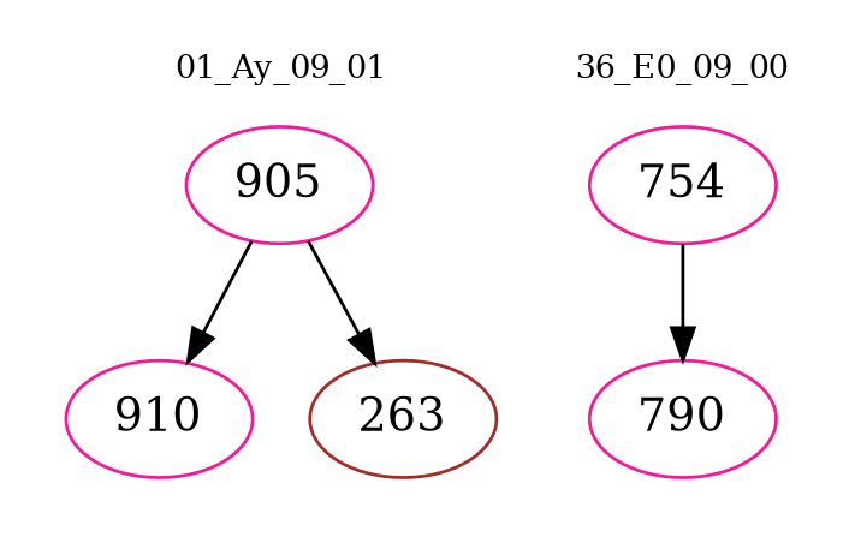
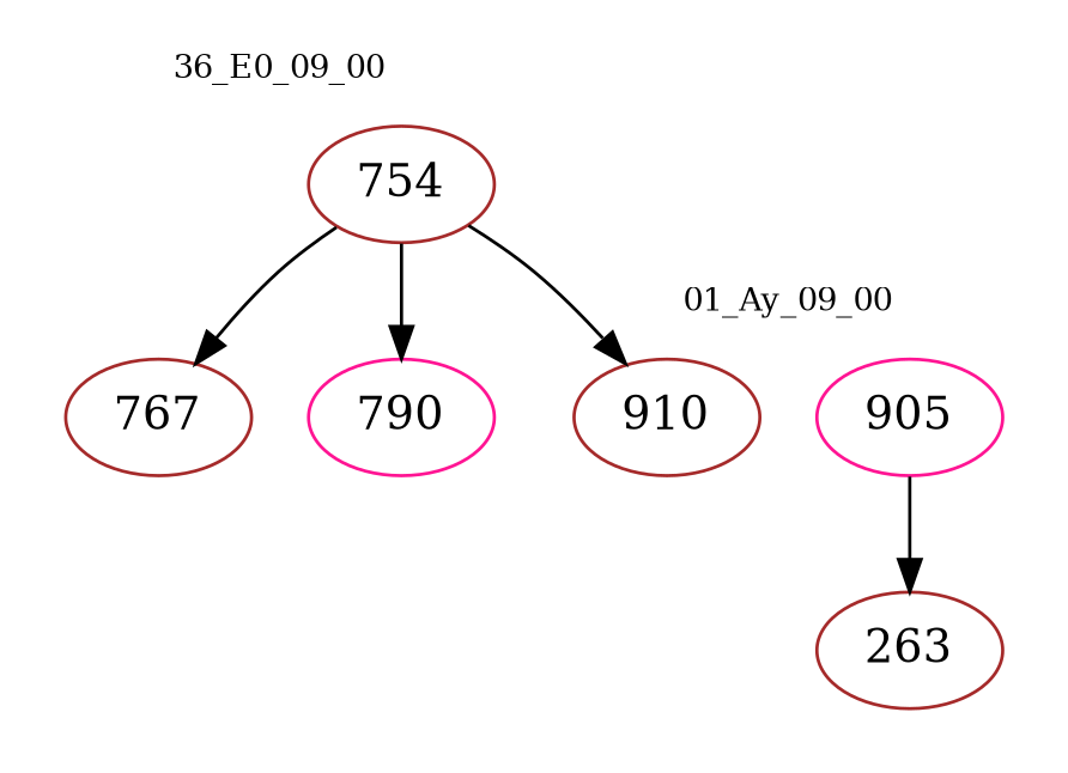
  digraph {
    node [color=deeppink]
    edge [color=black]
    n1 [label=905]
-   n2 [label=910]
+   n2 [color=brown label=910]
    n3 [color=brown label=263]
-   n4 [label=754]
+   n4 [color=brown label=754]
+   n5 [color=brown label=767]
    n6 [label=790]
    subgraph cluster_1 {
      color=white
      fontsize=10
-     label="01_Ay_09_01"
+     label="01_Ay_09_00"
      n1
      n2
      n3
    }
    subgraph cluster_2 {
      color=white
      fontsize=10
      label="36_E0_09_00"
      n4
+     n5
      n6
    }
-   n1 -> n2
+   n4 -> n2
    n1 -> n3
+   n4 -> n5
    n4 -> n6
  }
